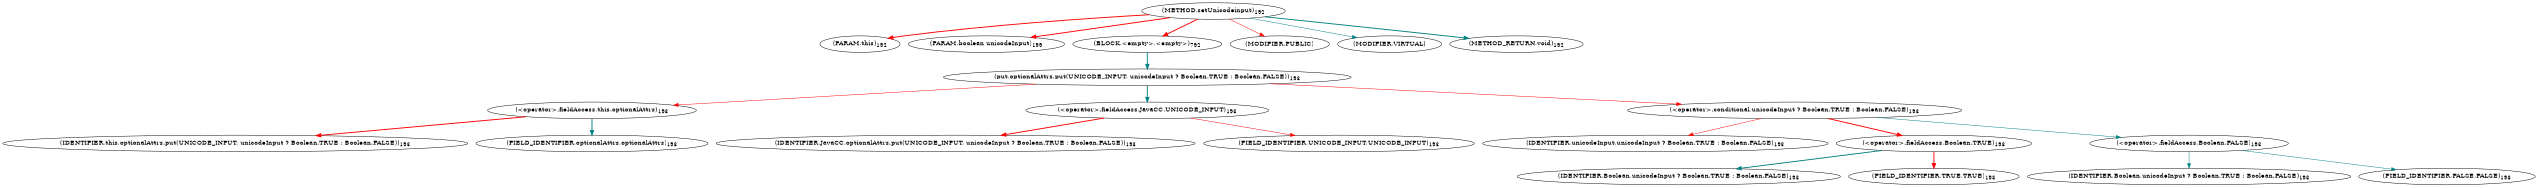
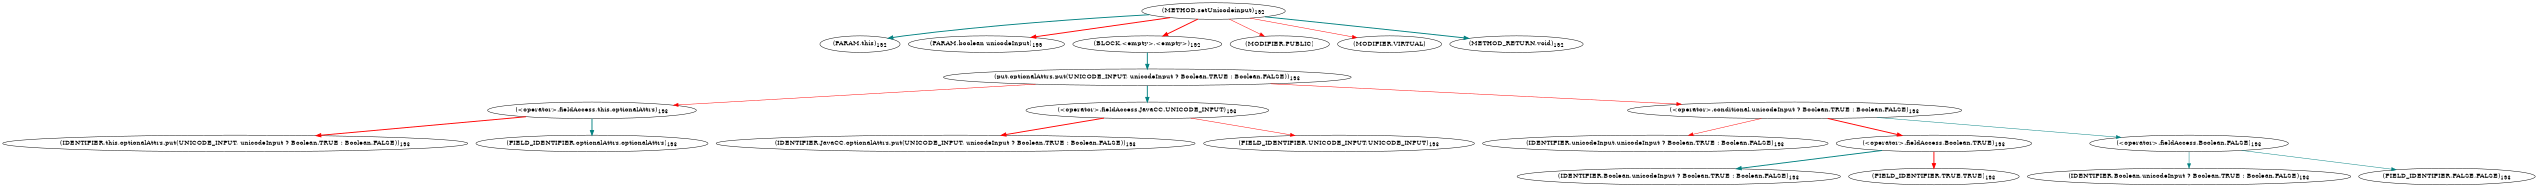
  digraph {
    edge [color=red style=bold]
    n1 [label=<(METHOD,setUnicodeinput)<SUB>192</SUB>>]
    n2 [label=<(PARAM,this)<SUB>192</SUB>>]
    n3 [label=<(PARAM,boolean unicodeInput)<SUB>199</SUB>>]
-   n4 [label=<(BLOCK,&lt;empty&gt;,&lt;empty&gt;)<SUB>792</SUB>>]
+   n4 [label=<(BLOCK,&lt;empty&gt;,&lt;empty&gt;)<SUB>192</SUB>>]
    n5 [label=<(MODIFIER,PUBLIC)>]
    n6 [label=<(MODIFIER,VIRTUAL)>]
    n7 [label=<(METHOD_RETURN,void)<SUB>192</SUB>>]
    n8 [label=<(put,optionalAttrs.put(UNICODE_INPUT, unicodeInput ? Boolean.TRUE : Boolean.FALSE))<SUB>193</SUB>>]
    n9 [label=<(&lt;operator&gt;.fieldAccess,this.optionalAttrs)<SUB>193</SUB>>]
    n10 [label=<(&lt;operator&gt;.fieldAccess,JavaCC.UNICODE_INPUT)<SUB>193</SUB>>]
    n11 [label=<(&lt;operator&gt;.conditional,unicodeInput ? Boolean.TRUE : Boolean.FALSE)<SUB>193</SUB>>]
    n12 [label=<(IDENTIFIER,this,optionalAttrs.put(UNICODE_INPUT, unicodeInput ? Boolean.TRUE : Boolean.FALSE))<SUB>193</SUB>>]
    n13 [label=<(FIELD_IDENTIFIER,optionalAttrs,optionalAttrs)<SUB>193</SUB>>]
    n14 [label=<(IDENTIFIER,JavaCC,optionalAttrs.put(UNICODE_INPUT, unicodeInput ? Boolean.TRUE : Boolean.FALSE))<SUB>193</SUB>>]
    n15 [label=<(FIELD_IDENTIFIER,UNICODE_INPUT,UNICODE_INPUT)<SUB>193</SUB>>]
    n16 [label=<(IDENTIFIER,unicodeInput,unicodeInput ? Boolean.TRUE : Boolean.FALSE)<SUB>193</SUB>>]
    n17 [label=<(&lt;operator&gt;.fieldAccess,Boolean.TRUE)<SUB>193</SUB>>]
    n18 [label=<(&lt;operator&gt;.fieldAccess,Boolean.FALSE)<SUB>193</SUB>>]
    n19 [label=<(IDENTIFIER,Boolean,unicodeInput ? Boolean.TRUE : Boolean.FALSE)<SUB>193</SUB>>]
    n20 [label=<(FIELD_IDENTIFIER,TRUE,TRUE)<SUB>193</SUB>>]
    n21 [label=<(IDENTIFIER,Boolean,unicodeInput ? Boolean.TRUE : Boolean.FALSE)<SUB>193</SUB>>]
    n22 [label=<(FIELD_IDENTIFIER,FALSE,FALSE)<SUB>193</SUB>>]
-   n1 -> n2
+   n1 -> n2 [color=teal]
    n1 -> n3
    n1 -> n4
    n1 -> n5 [style=solid]
-   n1 -> n6 [color=teal style=solid]
+   n1 -> n6 [style=solid]
    n1 -> n7 [color=teal]
    n4 -> n8 [color=teal]
    n8 -> n9 [style=solid]
    n8 -> n10 [color=teal]
    n8 -> n11 [style=solid]
    n9 -> n12
    n9 -> n13 [color=teal]
    n10 -> n14
    n10 -> n15 [style=solid]
    n11 -> n16 [style=solid]
    n11 -> n17
    n11 -> n18 [color=teal style=solid]
    n17 -> n19 [color=teal]
    n17 -> n20
    n18 -> n21 [color=teal style=solid]
    n18 -> n22 [color=teal style=solid]
  }
